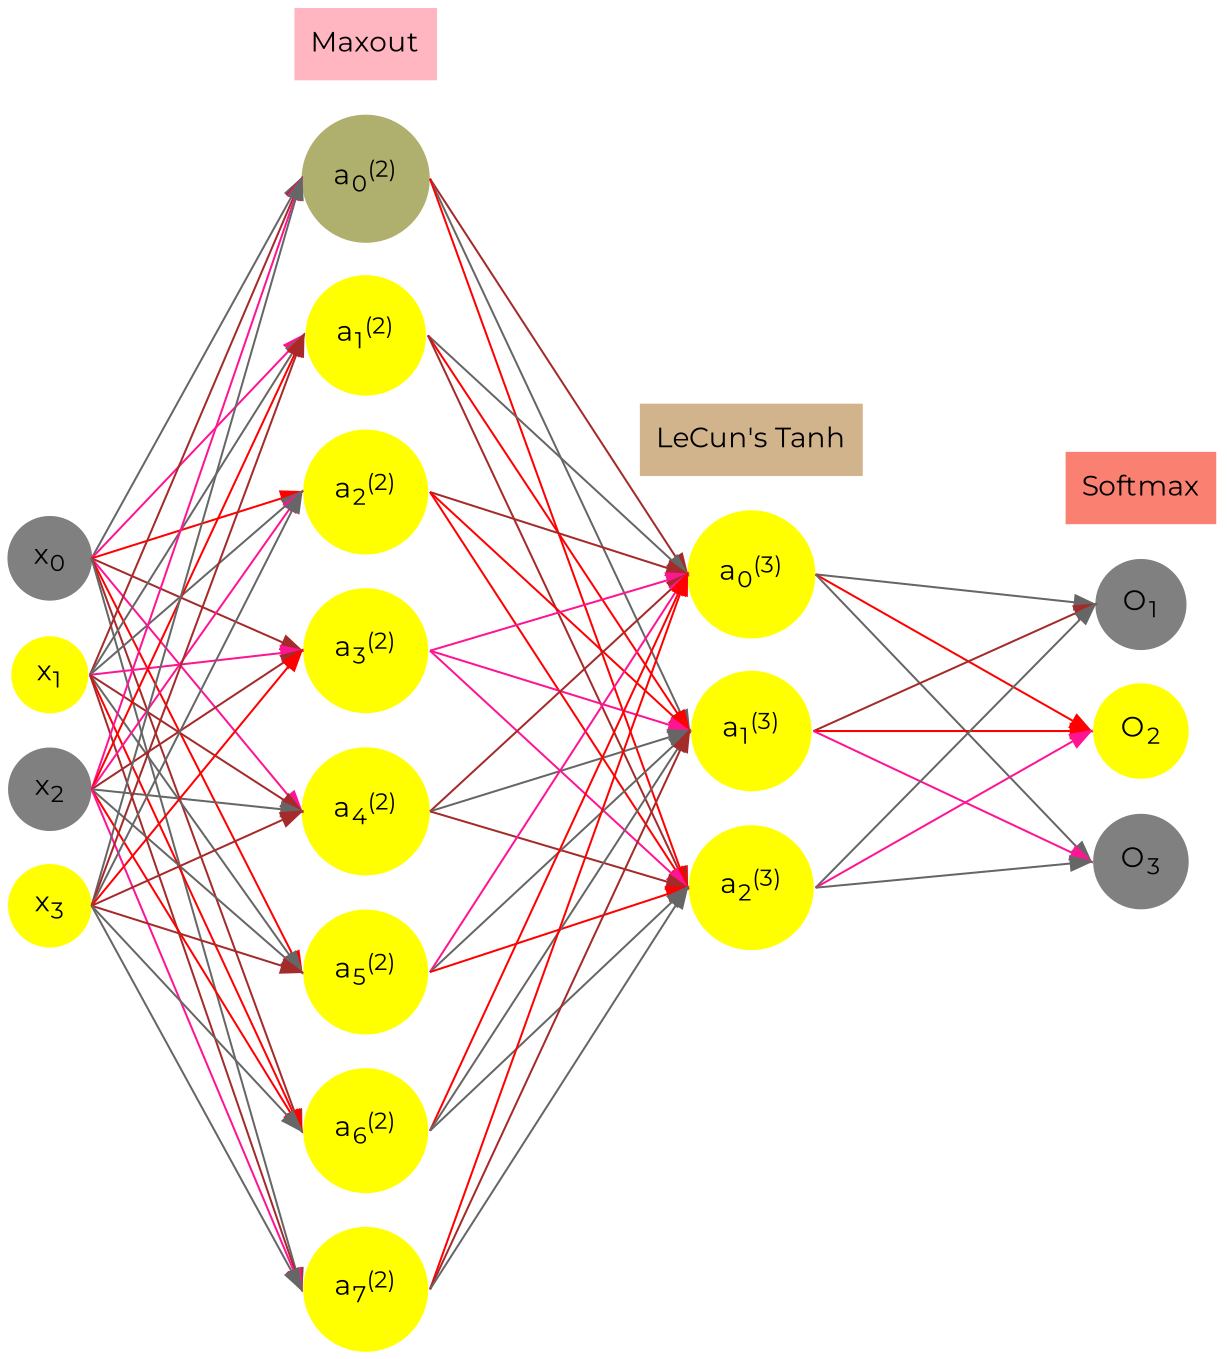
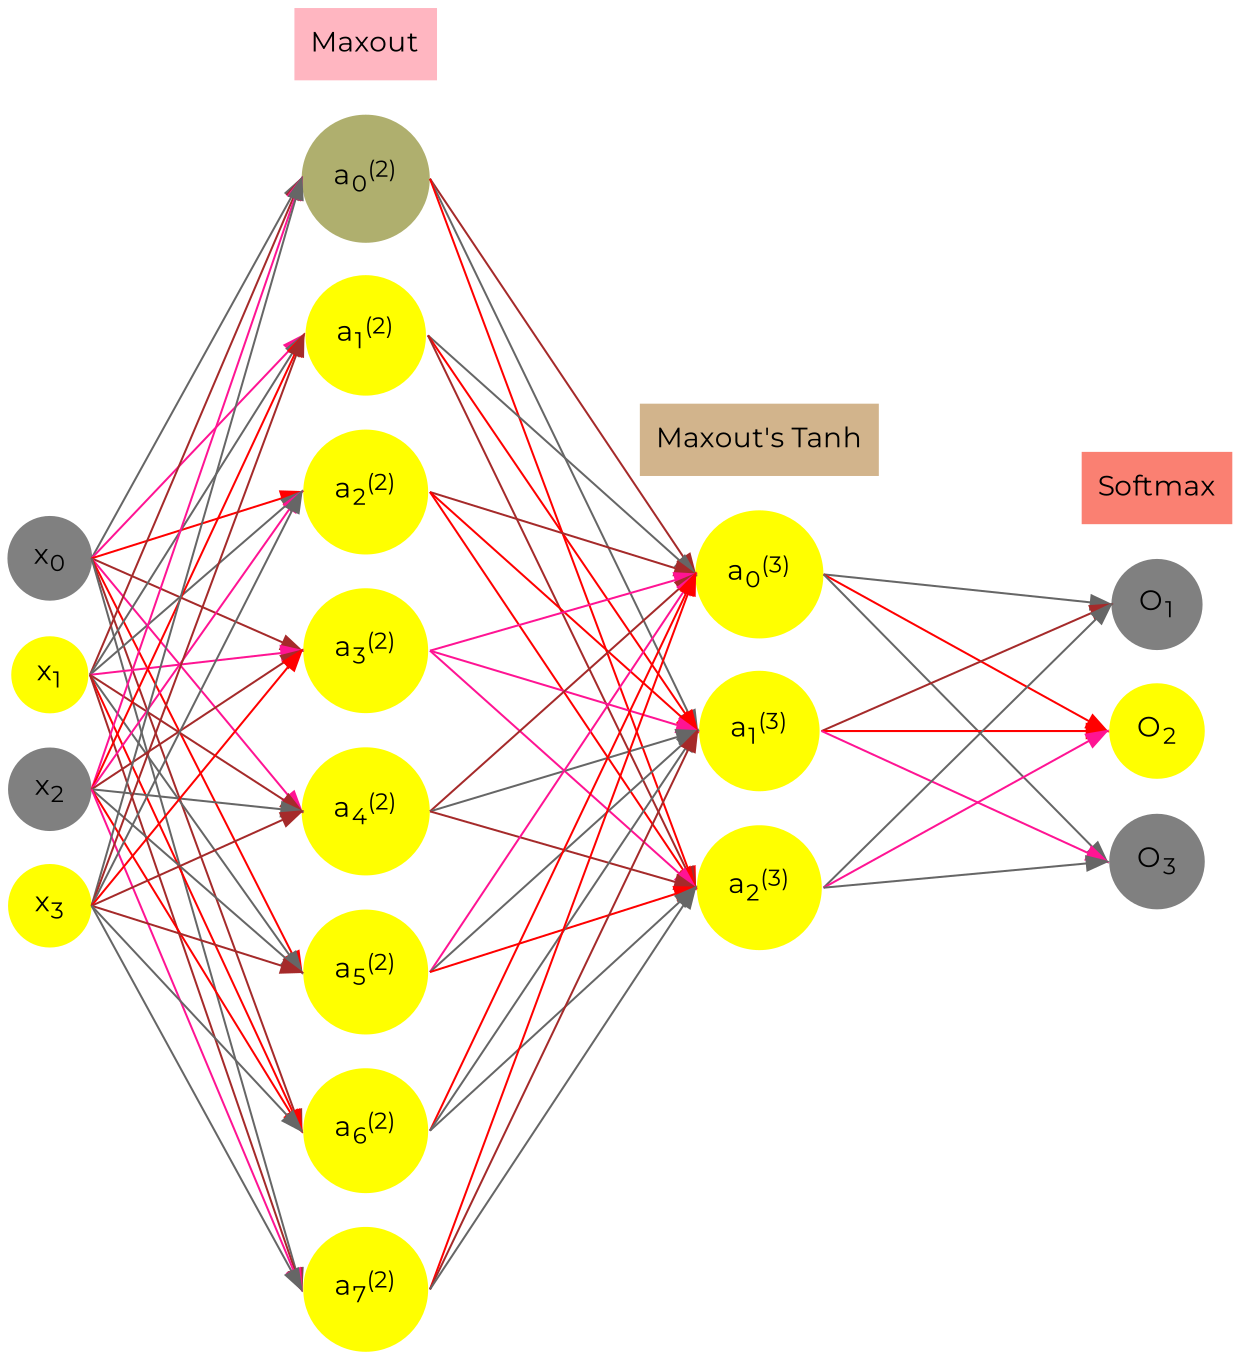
  digraph {
    rankdir=LR
    ranksep=1.4
    splines=false
    fontname=Montserrat
    node [color="0.1667, 2.566720, 1.783360" fillcolor="0.1667, 2.566720, 1.783360" shape=circle style=filled fontname=Montserrat]
    edge [headport=w style=solid tailport=e fontname=Montserrat color=gray40]
    n1 [color="0.1667, 0.0, 0.5" fillcolor="0.1667, 0.0, 0.5" label=<x<sub>0</sub>>]
    n2 [color="0.1667, 1.0, 1.0" fillcolor="0.1667, 1.0, 1.0" label=<x<sub>1</sub>>]
    n3 [color="0.1667, 0.0, 0.5" fillcolor="0.1667, 0.0, 0.5" label=<x<sub>2</sub>>]
    n4 [color="0.1667, 1.0, 1.0" fillcolor="0.1667, 1.0, 1.0" label=<x<sub>3</sub>>]
    n5 [color="0.1667, 0.368152, 0.684076" fillcolor="0.1667, 0.368152, 0.684076" label=<a<sub>0</sub><sup>(2)</sup>>]
    n6 [label=<a<sub>1</sub><sup>(2)</sup>>]
    n7 [label=<a<sub>2</sub><sup>(2)</sup>>]
    n8 [label=<a<sub>3</sub><sup>(2)</sup>>]
    n9 [label=<a<sub>4</sub><sup>(2)</sup>>]
    n10 [label=<a<sub>5</sub><sup>(2)</sup>>]
    n11 [label=<a<sub>6</sub><sup>(2)</sup>>]
    n12 [label=<a<sub>7</sub><sup>(2)</sup>>]
    n13 [color="0.1667, 1.703178, 1.351589" fillcolor="0.1667, 1.703178, 1.351589" label=<a<sub>0</sub><sup>(3)</sup>>]
    n14 [color="0.1667, 1.710351, 1.355176" fillcolor="0.1667, 1.710351, 1.355176" label=<a<sub>1</sub><sup>(3)</sup>>]
    n15 [color="0.1667, 1.345907, 1.172953" fillcolor="0.1667, 1.345907, 1.172953" label=<a<sub>2</sub><sup>(3)</sup>>]
    n16 [color="0.1667, 0.0, 0.5" fillcolor="0.1667, 0.0, 0.5" label=<O<sub>1</sub>>]
    n17 [color="0.1667, 1.0, 1.0" fillcolor="0.1667, 1.0, 1.0" label=<O<sub>2</sub>>]
    n18 [color="0.1667, 0.0, 0.5" fillcolor="0.1667, 0.0, 0.5" label=<O<sub>3</sub>>]
    n19 [label=Maxout shape=plaintext fillcolor=lightpink color=darkorange]
-   n20 [label="LeCun's Tanh" shape=plaintext fillcolor=tan color=gray40]
+   n20 [label="Maxout's Tanh" shape=plaintext fillcolor=tan color=gray40]
    n21 [label=Softmax shape=plaintext fillcolor=salmon color=darkorange]
    subgraph sub_1 {
      n1
    }
    subgraph sub_2 {
      n2
    }
    subgraph sub_3 {
      n3
    }
    subgraph sub_4 {
      n4
    }
    subgraph sub_5 {
      n5
    }
    subgraph sub_6 {
      n6
    }
    subgraph sub_7 {
      n7
    }
    subgraph sub_8 {
      n8
    }
    subgraph sub_9 {
      n9
    }
    subgraph sub_10 {
      n10
    }
    subgraph sub_11 {
      n11
    }
    subgraph sub_12 {
      n12
    }
    subgraph sub_13 {
      n13
    }
    subgraph sub_14 {
      n14
    }
    subgraph sub_15 {
      n15
    }
    subgraph sub_16 {
      n16
    }
    subgraph sub_17 {
      n17
    }
    subgraph sub_18 {
      n18
    }
    subgraph sub_19 {
      rank=same
      n1
      n2
      n3
      n4
    }
    subgraph sub_20 {
      rank=same
      n5
      n6
      n7
      n8
      n9
      n10
      n11
      n12
    }
    subgraph sub_21 {
      rank=same
      n13
      n14
      n15
    }
    subgraph sub_22 {
      rank=same
      n16
      n17
      n18
    }
    subgraph sub_23 {
      rank=same
      n5
      n19
    }
    subgraph sub_24 {
      rank=same
      n13
      n20
    }
    subgraph sub_25 {
      rank=same
      n16
      n21
    }
    n1 -> n2 [style=invis color=""]
    n1 -> n5
    n1 -> n6 [color=deeppink]
    n1 -> n7 [color=red]
    n1 -> n8 [color=brown]
    n1 -> n9 [color=deeppink]
    n1 -> n10 [color=red]
    n1 -> n11 [color=brown]
    n1 -> n12
    n2 -> n3 [style=invis color=""]
    n2 -> n5 [color=brown]
    n2 -> n6
    n2 -> n7
    n2 -> n8 [color=deeppink]
    n2 -> n9 [color=brown]
    n2 -> n10
    n2 -> n11 [color=red]
    n2 -> n12 [color=brown]
    n3 -> n4 [style=invis color=""]
    n3 -> n5 [color=deeppink]
    n3 -> n6 [color=red]
    n3 -> n7 [color=deeppink]
    n3 -> n8 [color=brown]
    n3 -> n9
    n3 -> n10
    n3 -> n11 [color=red]
    n3 -> n12 [color=deeppink]
    n4 -> n5
    n4 -> n6 [color=brown]
    n4 -> n7
    n4 -> n8 [color=red]
    n4 -> n9 [color=brown]
    n4 -> n10 [color=brown]
    n4 -> n11
    n4 -> n12
    n5 -> n6 [style=invis color=""]
    n5 -> n13 [color=brown]
    n5 -> n14
    n5 -> n15 [color=red]
    n6 -> n7 [style=invis color=""]
    n6 -> n13
    n6 -> n14 [color=red]
    n6 -> n15 [color=brown]
    n7 -> n8 [style=invis color=""]
    n7 -> n13 [color=brown]
    n7 -> n14 [color=red]
    n7 -> n15 [color=red]
    n8 -> n9 [style=invis color=""]
    n8 -> n13 [color=deeppink]
    n8 -> n14 [color=deeppink]
    n8 -> n15 [color=deeppink]
    n9 -> n10 [style=invis color=""]
    n9 -> n13 [color=brown]
    n9 -> n14
    n9 -> n15 [color=brown]
    n10 -> n11 [style=invis color=""]
    n10 -> n13 [color=deeppink]
    n10 -> n14
    n10 -> n15 [color=red]
    n11 -> n12 [style=invis color=""]
    n11 -> n13 [color=red]
    n11 -> n14
    n11 -> n15
    n12 -> n13 [color=red]
    n12 -> n14 [color=brown]
    n12 -> n15
    n13 -> n14 [style=invis color=""]
    n13 -> n16
    n13 -> n17 [color=red]
    n13 -> n18
    n14 -> n15 [style=invis color=""]
    n14 -> n16 [color=brown]
    n14 -> n17 [color=red]
    n14 -> n18 [color=deeppink]
    n15 -> n16
    n15 -> n17 [color=deeppink]
    n15 -> n18
    n16 -> n17 [style=invis color=""]
    n17 -> n18 [style=invis color=""]
    n19 -> n5 [style=invis color=""]
    n20 -> n13 [style=invis color=""]
    n21 -> n16 [style=invis color=""]
  }
